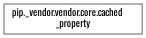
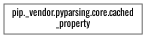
  digraph {
    rankdir=LR
    fontname=Oswald
-   n1 [color=grey40 fillcolor=white fontname=Oswald fontsize=10 height=0.2 label="pip._vendor.vendor.core.cached\l_property" shape=box style=filled width=0.4]
+   n1 [color=grey40 fillcolor=white fontname=Oswald fontsize=10 height=0.2 label="pip._vendor.pyparsing.core.cached\l_property" shape=box style=filled width=0.4]
  }
